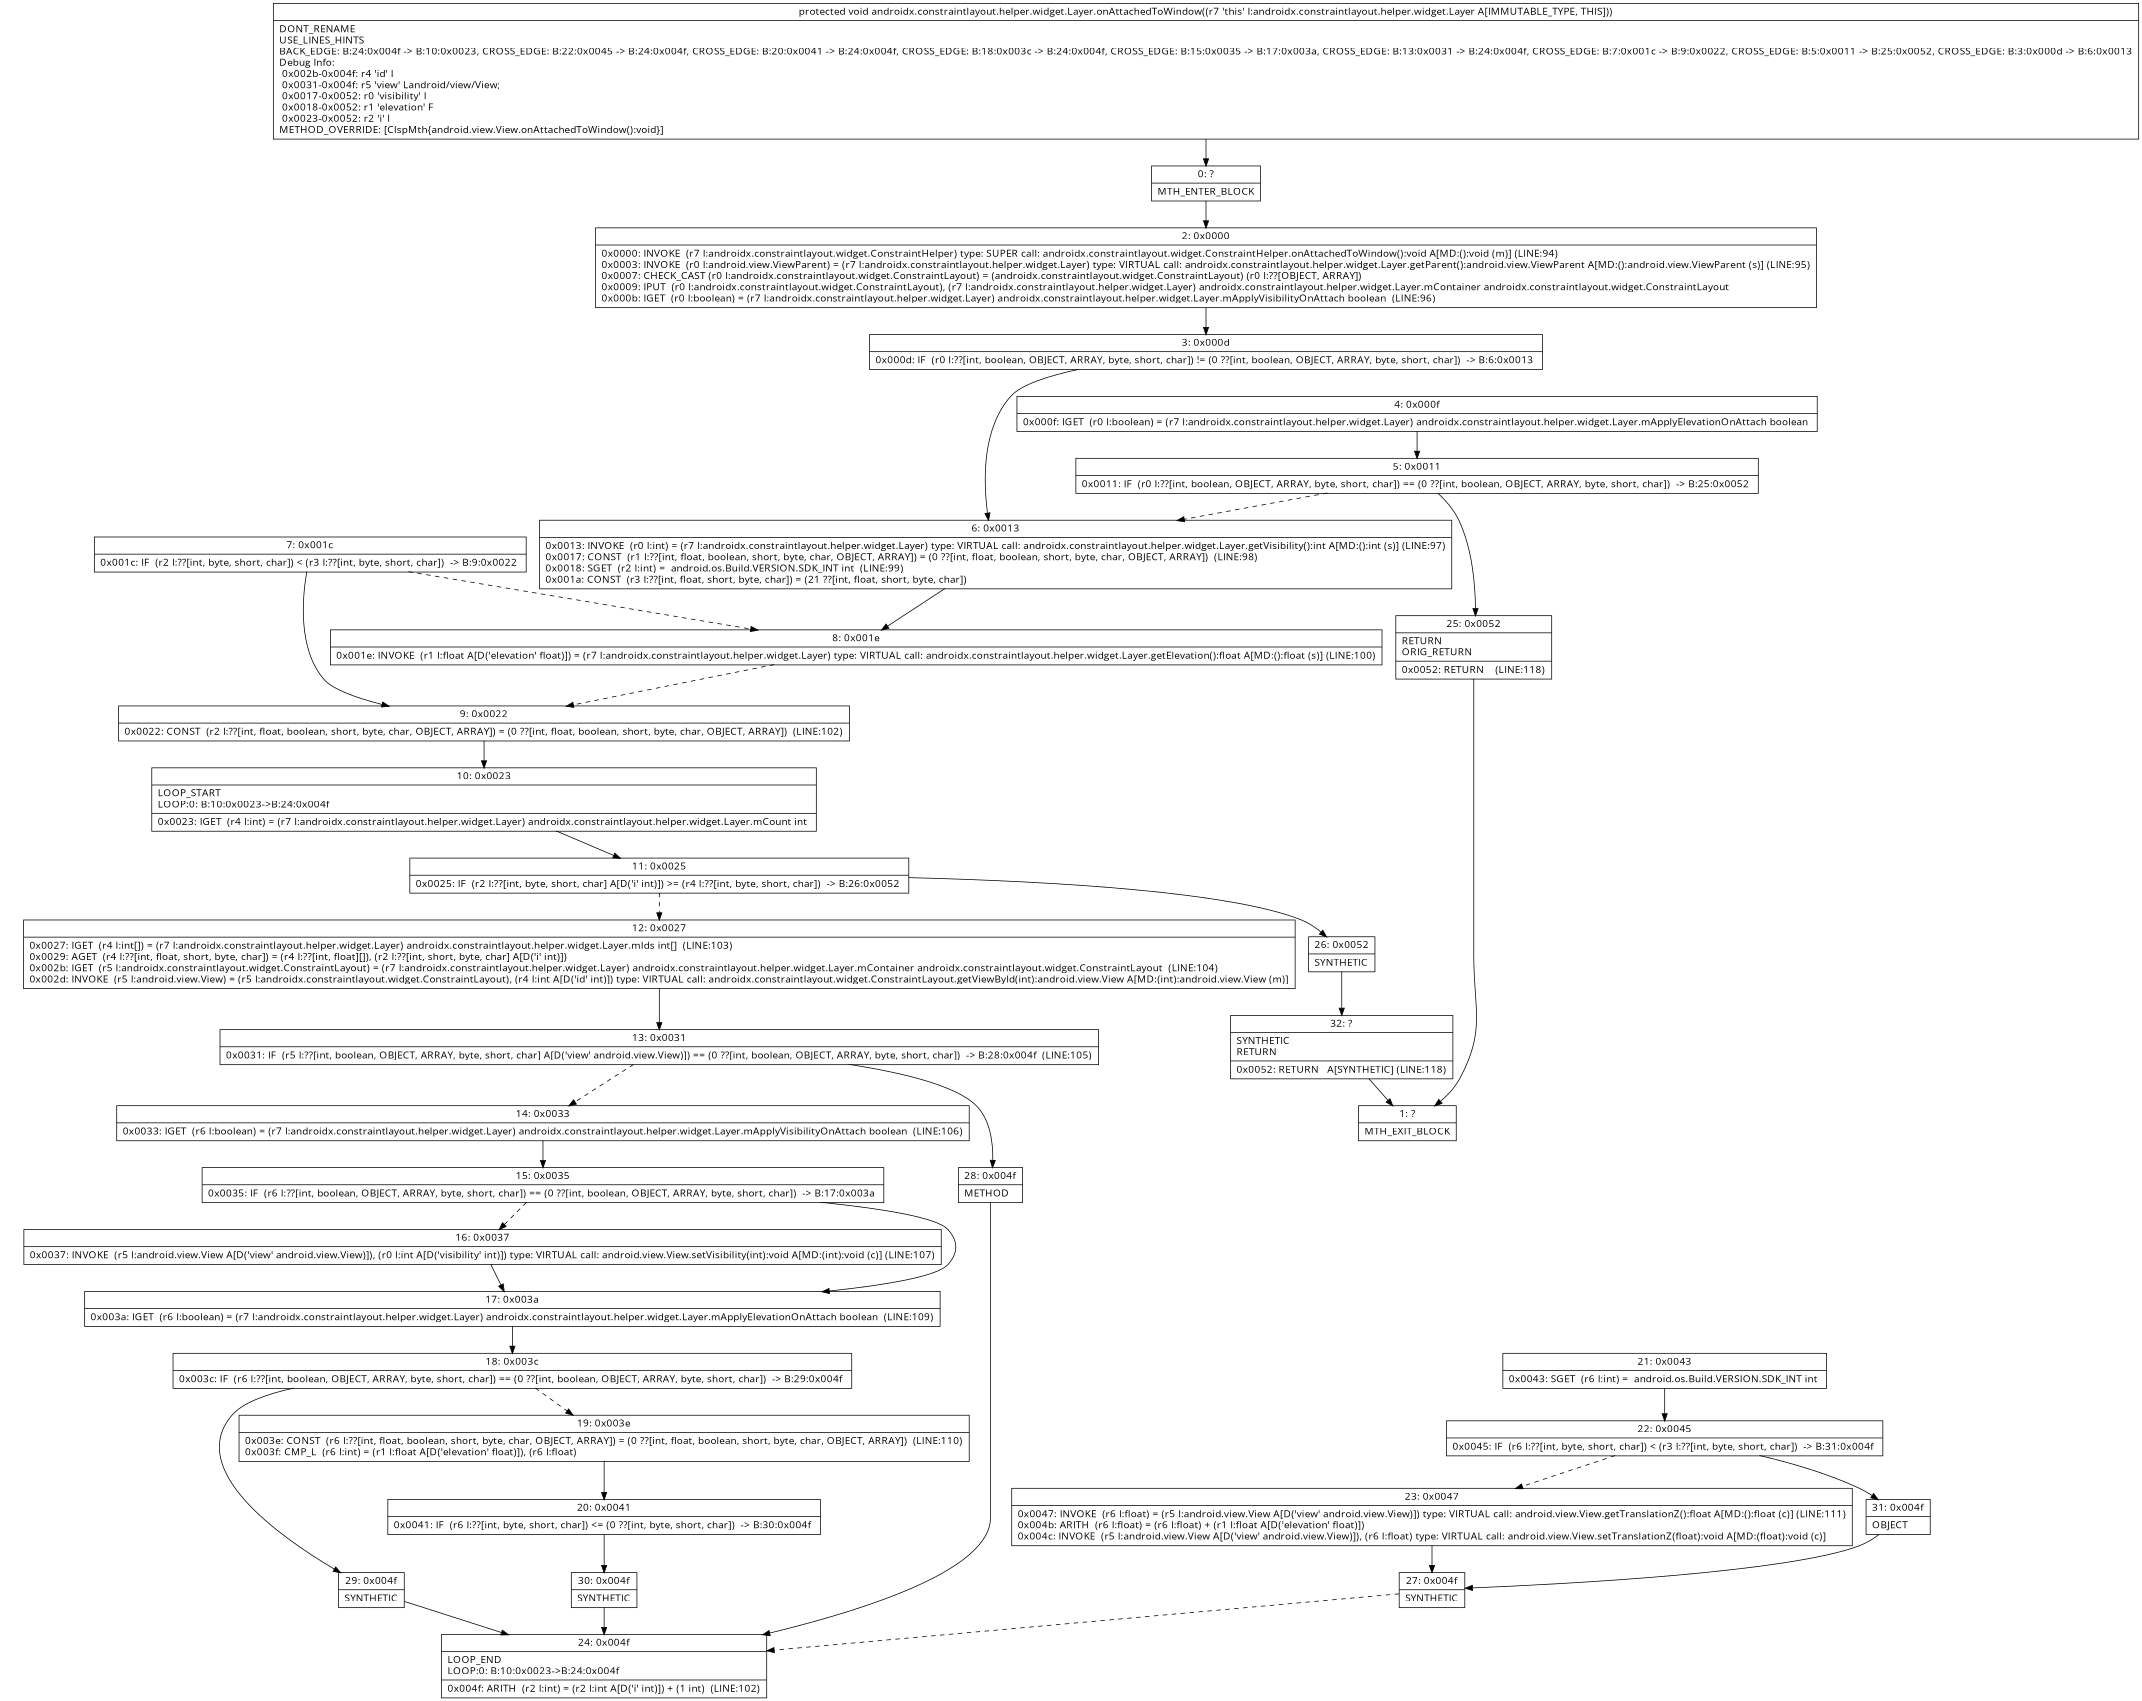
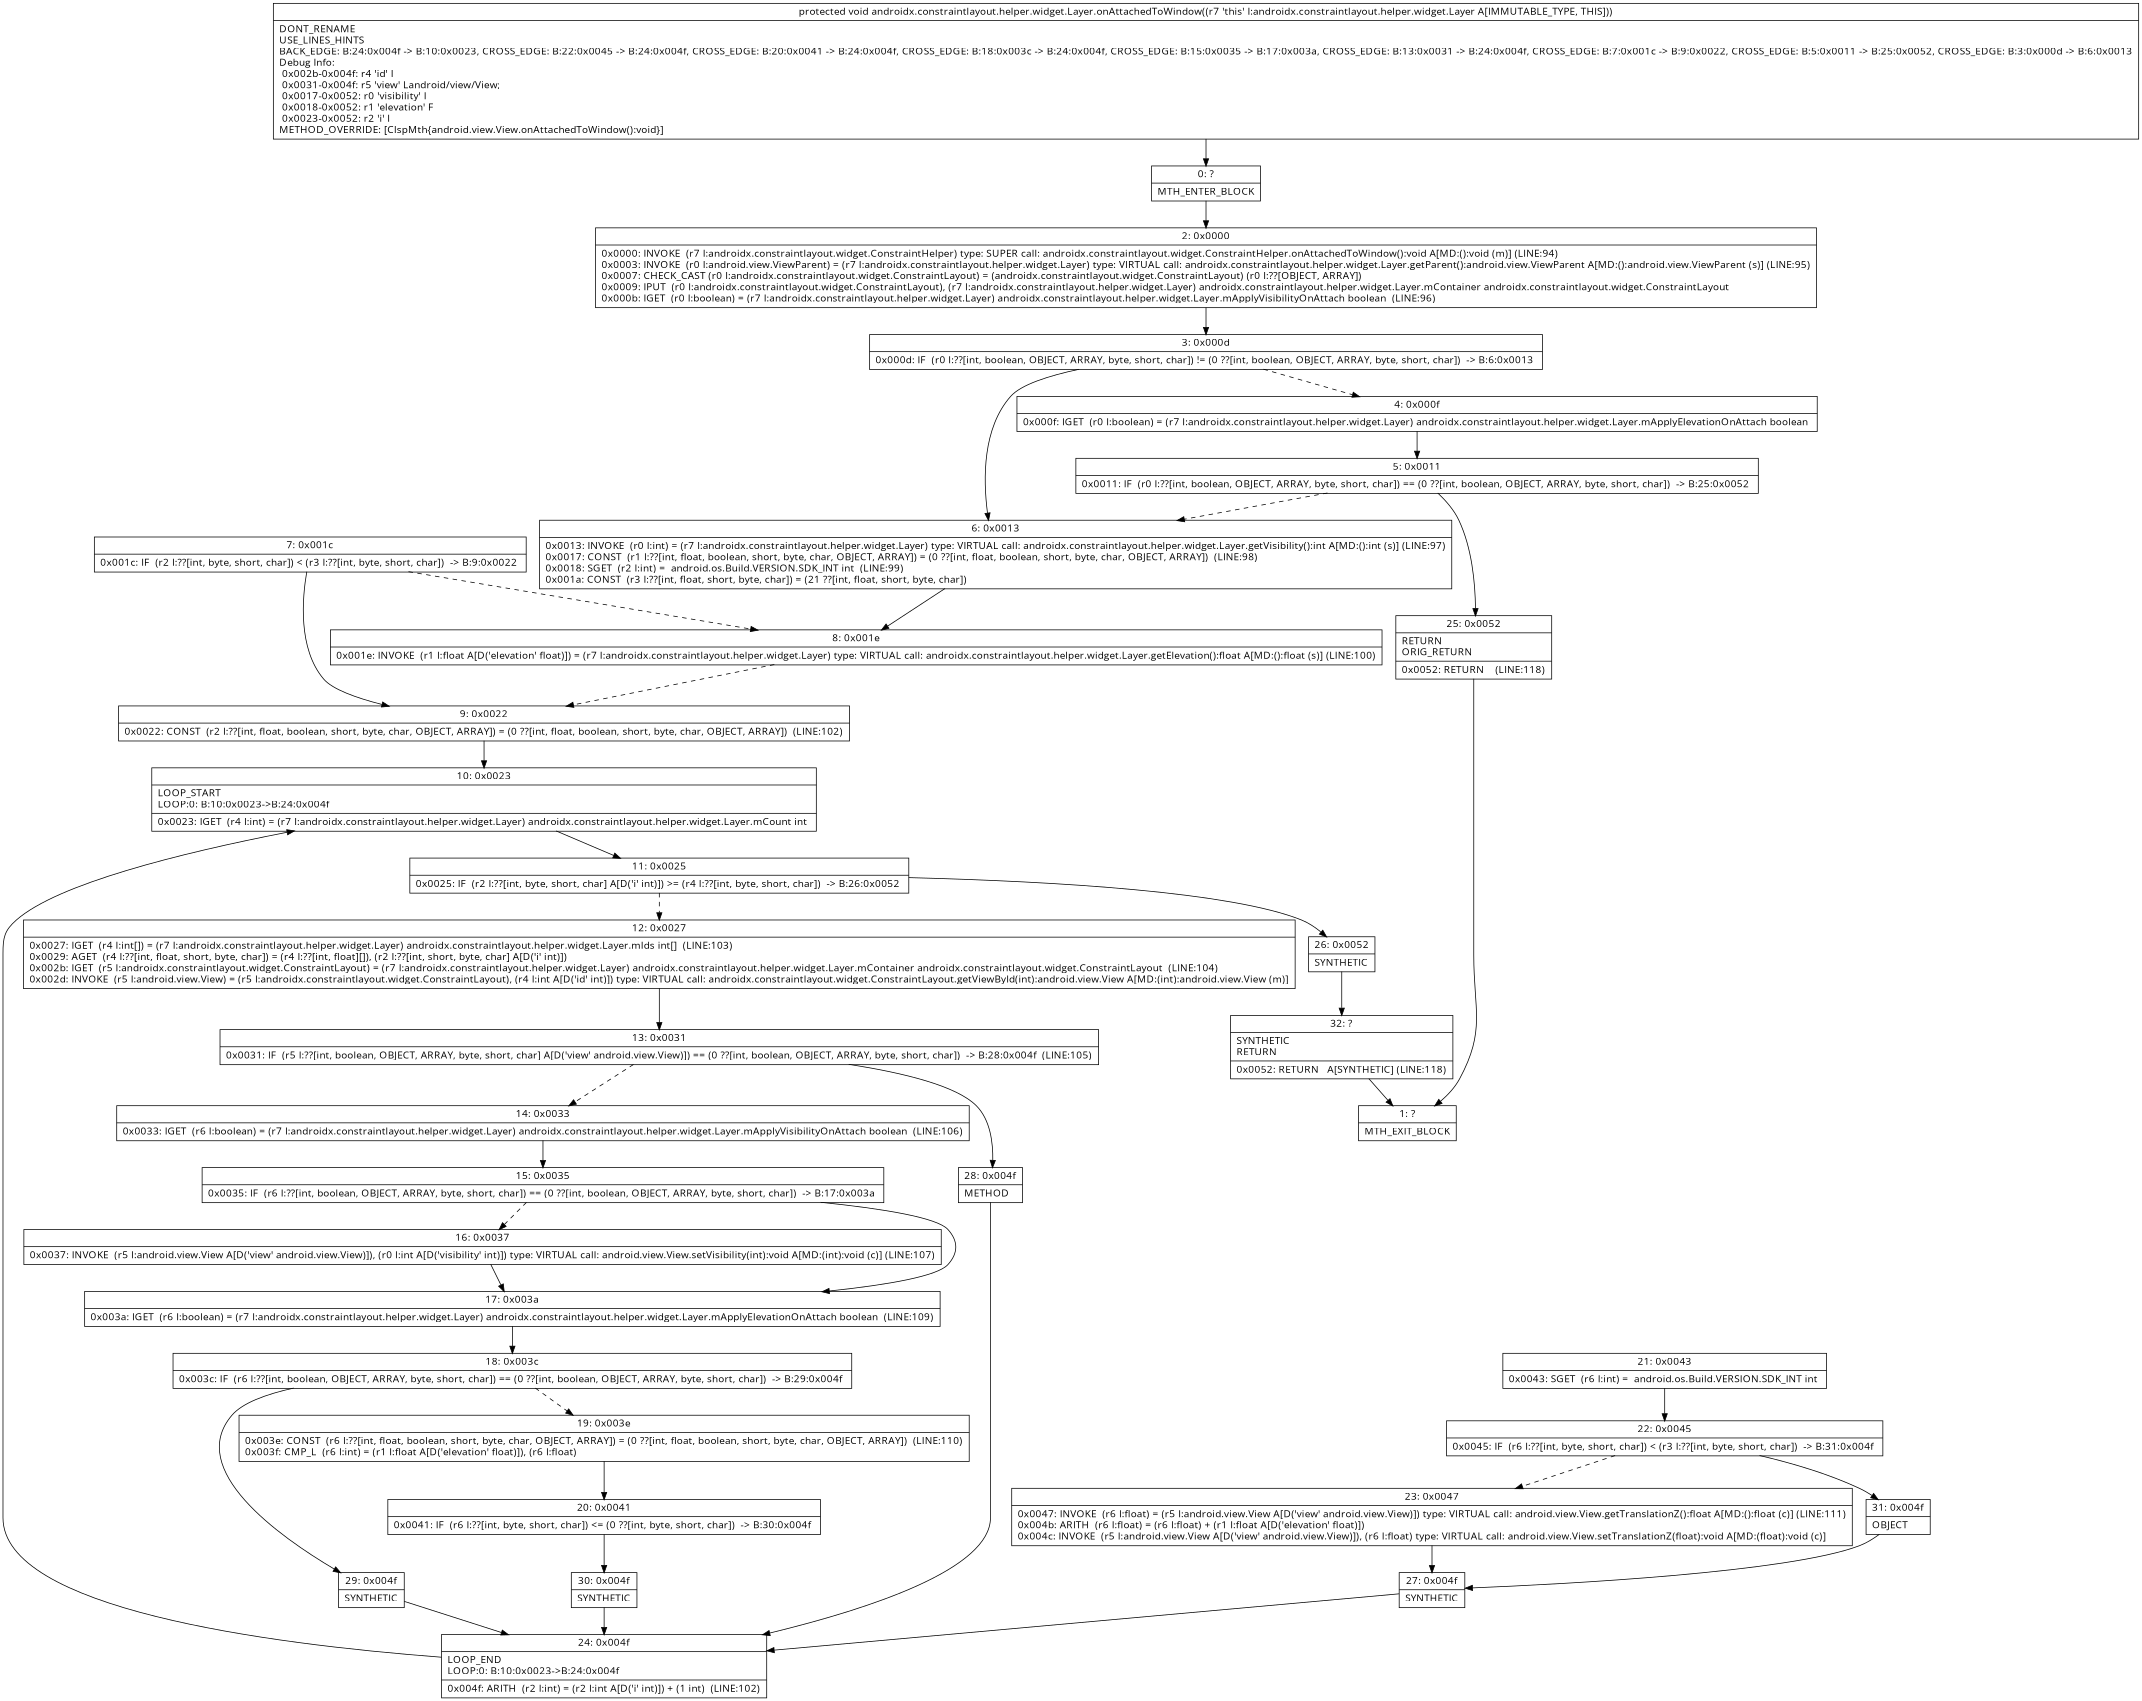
  digraph {
    fontname="Open Sans"
    node [fontname="Open Sans" shape=record]
    edge [fontname="Open Sans"]
    n1 [label="{0\:\ ?|MTH_ENTER_BLOCK\l}"]
    n2 [label="{2\:\ 0x0000|0x0000: INVOKE  (r7 I:androidx.constraintlayout.widget.ConstraintHelper) type: SUPER call: androidx.constraintlayout.widget.ConstraintHelper.onAttachedToWindow():void A[MD:():void (m)] (LINE:94)\l0x0003: INVOKE  (r0 I:android.view.ViewParent) = (r7 I:androidx.constraintlayout.helper.widget.Layer) type: VIRTUAL call: androidx.constraintlayout.helper.widget.Layer.getParent():android.view.ViewParent A[MD:():android.view.ViewParent (s)] (LINE:95)\l0x0007: CHECK_CAST (r0 I:androidx.constraintlayout.widget.ConstraintLayout) = (androidx.constraintlayout.widget.ConstraintLayout) (r0 I:??[OBJECT, ARRAY]) \l0x0009: IPUT  (r0 I:androidx.constraintlayout.widget.ConstraintLayout), (r7 I:androidx.constraintlayout.helper.widget.Layer) androidx.constraintlayout.helper.widget.Layer.mContainer androidx.constraintlayout.widget.ConstraintLayout \l0x000b: IGET  (r0 I:boolean) = (r7 I:androidx.constraintlayout.helper.widget.Layer) androidx.constraintlayout.helper.widget.Layer.mApplyVisibilityOnAttach boolean  (LINE:96)\l}"]
    n3 [label="{3\:\ 0x000d|0x000d: IF  (r0 I:??[int, boolean, OBJECT, ARRAY, byte, short, char]) != (0 ??[int, boolean, OBJECT, ARRAY, byte, short, char])  \-\> B:6:0x0013 \l}"]
    n4 [label="{4\:\ 0x000f|0x000f: IGET  (r0 I:boolean) = (r7 I:androidx.constraintlayout.helper.widget.Layer) androidx.constraintlayout.helper.widget.Layer.mApplyElevationOnAttach boolean \l}"]
    n5 [label="{6\:\ 0x0013|0x0013: INVOKE  (r0 I:int) = (r7 I:androidx.constraintlayout.helper.widget.Layer) type: VIRTUAL call: androidx.constraintlayout.helper.widget.Layer.getVisibility():int A[MD:():int (s)] (LINE:97)\l0x0017: CONST  (r1 I:??[int, float, boolean, short, byte, char, OBJECT, ARRAY]) = (0 ??[int, float, boolean, short, byte, char, OBJECT, ARRAY])  (LINE:98)\l0x0018: SGET  (r2 I:int) =  android.os.Build.VERSION.SDK_INT int  (LINE:99)\l0x001a: CONST  (r3 I:??[int, float, short, byte, char]) = (21 ??[int, float, short, byte, char]) \l}"]
    n6 [label="{5\:\ 0x0011|0x0011: IF  (r0 I:??[int, boolean, OBJECT, ARRAY, byte, short, char]) == (0 ??[int, boolean, OBJECT, ARRAY, byte, short, char])  \-\> B:25:0x0052 \l}"]
    n7 [label="{8\:\ 0x001e|0x001e: INVOKE  (r1 I:float A[D('elevation' float)]) = (r7 I:androidx.constraintlayout.helper.widget.Layer) type: VIRTUAL call: androidx.constraintlayout.helper.widget.Layer.getElevation():float A[MD:():float (s)] (LINE:100)\l}"]
    n8 [label="{25\:\ 0x0052|RETURN\lORIG_RETURN\l|0x0052: RETURN    (LINE:118)\l}"]
    n9 [label="{1\:\ ?|MTH_EXIT_BLOCK\l}"]
    n10 [label="{7\:\ 0x001c|0x001c: IF  (r2 I:??[int, byte, short, char]) \< (r3 I:??[int, byte, short, char])  \-\> B:9:0x0022 \l}"]
    n11 [label="{9\:\ 0x0022|0x0022: CONST  (r2 I:??[int, float, boolean, short, byte, char, OBJECT, ARRAY]) = (0 ??[int, float, boolean, short, byte, char, OBJECT, ARRAY])  (LINE:102)\l}"]
    n12 [label="{10\:\ 0x0023|LOOP_START\lLOOP:0: B:10:0x0023\-\>B:24:0x004f\l|0x0023: IGET  (r4 I:int) = (r7 I:androidx.constraintlayout.helper.widget.Layer) androidx.constraintlayout.helper.widget.Layer.mCount int \l}"]
    n13 [label="{11\:\ 0x0025|0x0025: IF  (r2 I:??[int, byte, short, char] A[D('i' int)]) \>= (r4 I:??[int, byte, short, char])  \-\> B:26:0x0052 \l}"]
    n14 [label="{12\:\ 0x0027|0x0027: IGET  (r4 I:int[]) = (r7 I:androidx.constraintlayout.helper.widget.Layer) androidx.constraintlayout.helper.widget.Layer.mIds int[]  (LINE:103)\l0x0029: AGET  (r4 I:??[int, float, short, byte, char]) = (r4 I:??[int, float][]), (r2 I:??[int, short, byte, char] A[D('i' int)]) \l0x002b: IGET  (r5 I:androidx.constraintlayout.widget.ConstraintLayout) = (r7 I:androidx.constraintlayout.helper.widget.Layer) androidx.constraintlayout.helper.widget.Layer.mContainer androidx.constraintlayout.widget.ConstraintLayout  (LINE:104)\l0x002d: INVOKE  (r5 I:android.view.View) = (r5 I:androidx.constraintlayout.widget.ConstraintLayout), (r4 I:int A[D('id' int)]) type: VIRTUAL call: androidx.constraintlayout.widget.ConstraintLayout.getViewById(int):android.view.View A[MD:(int):android.view.View (m)]\l}"]
    n15 [label="{26\:\ 0x0052|SYNTHETIC\l}"]
    n16 [label="{13\:\ 0x0031|0x0031: IF  (r5 I:??[int, boolean, OBJECT, ARRAY, byte, short, char] A[D('view' android.view.View)]) == (0 ??[int, boolean, OBJECT, ARRAY, byte, short, char])  \-\> B:28:0x004f  (LINE:105)\l}"]
    n17 [label="{32\:\ ?|SYNTHETIC\lRETURN\l|0x0052: RETURN   A[SYNTHETIC] (LINE:118)\l}"]
    n18 [label="{14\:\ 0x0033|0x0033: IGET  (r6 I:boolean) = (r7 I:androidx.constraintlayout.helper.widget.Layer) androidx.constraintlayout.helper.widget.Layer.mApplyVisibilityOnAttach boolean  (LINE:106)\l}"]
    n19 [label="{28\:\ 0x004f|METHOD\l}"]
    n20 [label="{15\:\ 0x0035|0x0035: IF  (r6 I:??[int, boolean, OBJECT, ARRAY, byte, short, char]) == (0 ??[int, boolean, OBJECT, ARRAY, byte, short, char])  \-\> B:17:0x003a \l}"]
    n21 [label="{24\:\ 0x004f|LOOP_END\lLOOP:0: B:10:0x0023\-\>B:24:0x004f\l|0x004f: ARITH  (r2 I:int) = (r2 I:int A[D('i' int)]) + (1 int)  (LINE:102)\l}"]
    n22 [label="{16\:\ 0x0037|0x0037: INVOKE  (r5 I:android.view.View A[D('view' android.view.View)]), (r0 I:int A[D('visibility' int)]) type: VIRTUAL call: android.view.View.setVisibility(int):void A[MD:(int):void (c)] (LINE:107)\l}"]
    n23 [label="{17\:\ 0x003a|0x003a: IGET  (r6 I:boolean) = (r7 I:androidx.constraintlayout.helper.widget.Layer) androidx.constraintlayout.helper.widget.Layer.mApplyElevationOnAttach boolean  (LINE:109)\l}"]
    n24 [label="{18\:\ 0x003c|0x003c: IF  (r6 I:??[int, boolean, OBJECT, ARRAY, byte, short, char]) == (0 ??[int, boolean, OBJECT, ARRAY, byte, short, char])  \-\> B:29:0x004f \l}"]
    n25 [label="{19\:\ 0x003e|0x003e: CONST  (r6 I:??[int, float, boolean, short, byte, char, OBJECT, ARRAY]) = (0 ??[int, float, boolean, short, byte, char, OBJECT, ARRAY])  (LINE:110)\l0x003f: CMP_L  (r6 I:int) = (r1 I:float A[D('elevation' float)]), (r6 I:float) \l}"]
    n26 [label="{29\:\ 0x004f|SYNTHETIC\l}"]
    n27 [label="{20\:\ 0x0041|0x0041: IF  (r6 I:??[int, byte, short, char]) \<= (0 ??[int, byte, short, char])  \-\> B:30:0x004f \l}"]
    n28 [label="{30\:\ 0x004f|SYNTHETIC\l}"]
    n29 [label="{21\:\ 0x0043|0x0043: SGET  (r6 I:int) =  android.os.Build.VERSION.SDK_INT int \l}"]
    n30 [label="{22\:\ 0x0045|0x0045: IF  (r6 I:??[int, byte, short, char]) \< (r3 I:??[int, byte, short, char])  \-\> B:31:0x004f \l}"]
    n31 [label="{23\:\ 0x0047|0x0047: INVOKE  (r6 I:float) = (r5 I:android.view.View A[D('view' android.view.View)]) type: VIRTUAL call: android.view.View.getTranslationZ():float A[MD:():float (c)] (LINE:111)\l0x004b: ARITH  (r6 I:float) = (r6 I:float) + (r1 I:float A[D('elevation' float)]) \l0x004c: INVOKE  (r5 I:android.view.View A[D('view' android.view.View)]), (r6 I:float) type: VIRTUAL call: android.view.View.setTranslationZ(float):void A[MD:(float):void (c)]\l}"]
    n32 [label="{31\:\ 0x004f|OBJECT\l}"]
    n33 [label="{27\:\ 0x004f|SYNTHETIC\l}"]
    n34 [label="{protected void androidx.constraintlayout.helper.widget.Layer.onAttachedToWindow((r7 'this' I:androidx.constraintlayout.helper.widget.Layer A[IMMUTABLE_TYPE, THIS]))  | DONT_RENAME\lUSE_LINES_HINTS\lBACK_EDGE: B:24:0x004f \-\> B:10:0x0023, CROSS_EDGE: B:22:0x0045 \-\> B:24:0x004f, CROSS_EDGE: B:20:0x0041 \-\> B:24:0x004f, CROSS_EDGE: B:18:0x003c \-\> B:24:0x004f, CROSS_EDGE: B:15:0x0035 \-\> B:17:0x003a, CROSS_EDGE: B:13:0x0031 \-\> B:24:0x004f, CROSS_EDGE: B:7:0x001c \-\> B:9:0x0022, CROSS_EDGE: B:5:0x0011 \-\> B:25:0x0052, CROSS_EDGE: B:3:0x000d \-\> B:6:0x0013\lDebug Info:\l  0x002b\-0x004f: r4 'id' I\l  0x0031\-0x004f: r5 'view' Landroid\/view\/View;\l  0x0017\-0x0052: r0 'visibility' I\l  0x0018\-0x0052: r1 'elevation' F\l  0x0023\-0x0052: r2 'i' I\lMETHOD_OVERRIDE: [ClspMth\{android.view.View.onAttachedToWindow():void\}]\l}"]
    n1 -> n2
    n2 -> n3
+   n3 -> n4 [style=dashed]
    n3 -> n5
    n4 -> n6
    n5 -> n7
    n6 -> n5 [style=dashed]
    n6 -> n8
    n7 -> n11 [style=dashed]
    n8 -> n9
    n10 -> n7 [style=dashed]
    n10 -> n11
    n11 -> n12
    n12 -> n13
    n13 -> n14 [style=dashed]
    n13 -> n15
    n14 -> n16
    n15 -> n17
    n16 -> n18 [style=dashed]
    n16 -> n19
    n17 -> n9
    n18 -> n20
    n19 -> n21
    n20 -> n22 [style=dashed]
    n20 -> n23
+   n21 -> n12
    n22 -> n23
    n23 -> n24
    n24 -> n25 [style=dashed]
    n24 -> n26
    n25 -> n27
    n26 -> n21
    n27 -> n28
    n28 -> n21
    n29 -> n30
    n30 -> n31 [style=dashed]
    n30 -> n32
    n31 -> n33
    n32 -> n33
-   n33 -> n21 [style=dashed]
+   n33 -> n21
    n34 -> n1
  }
